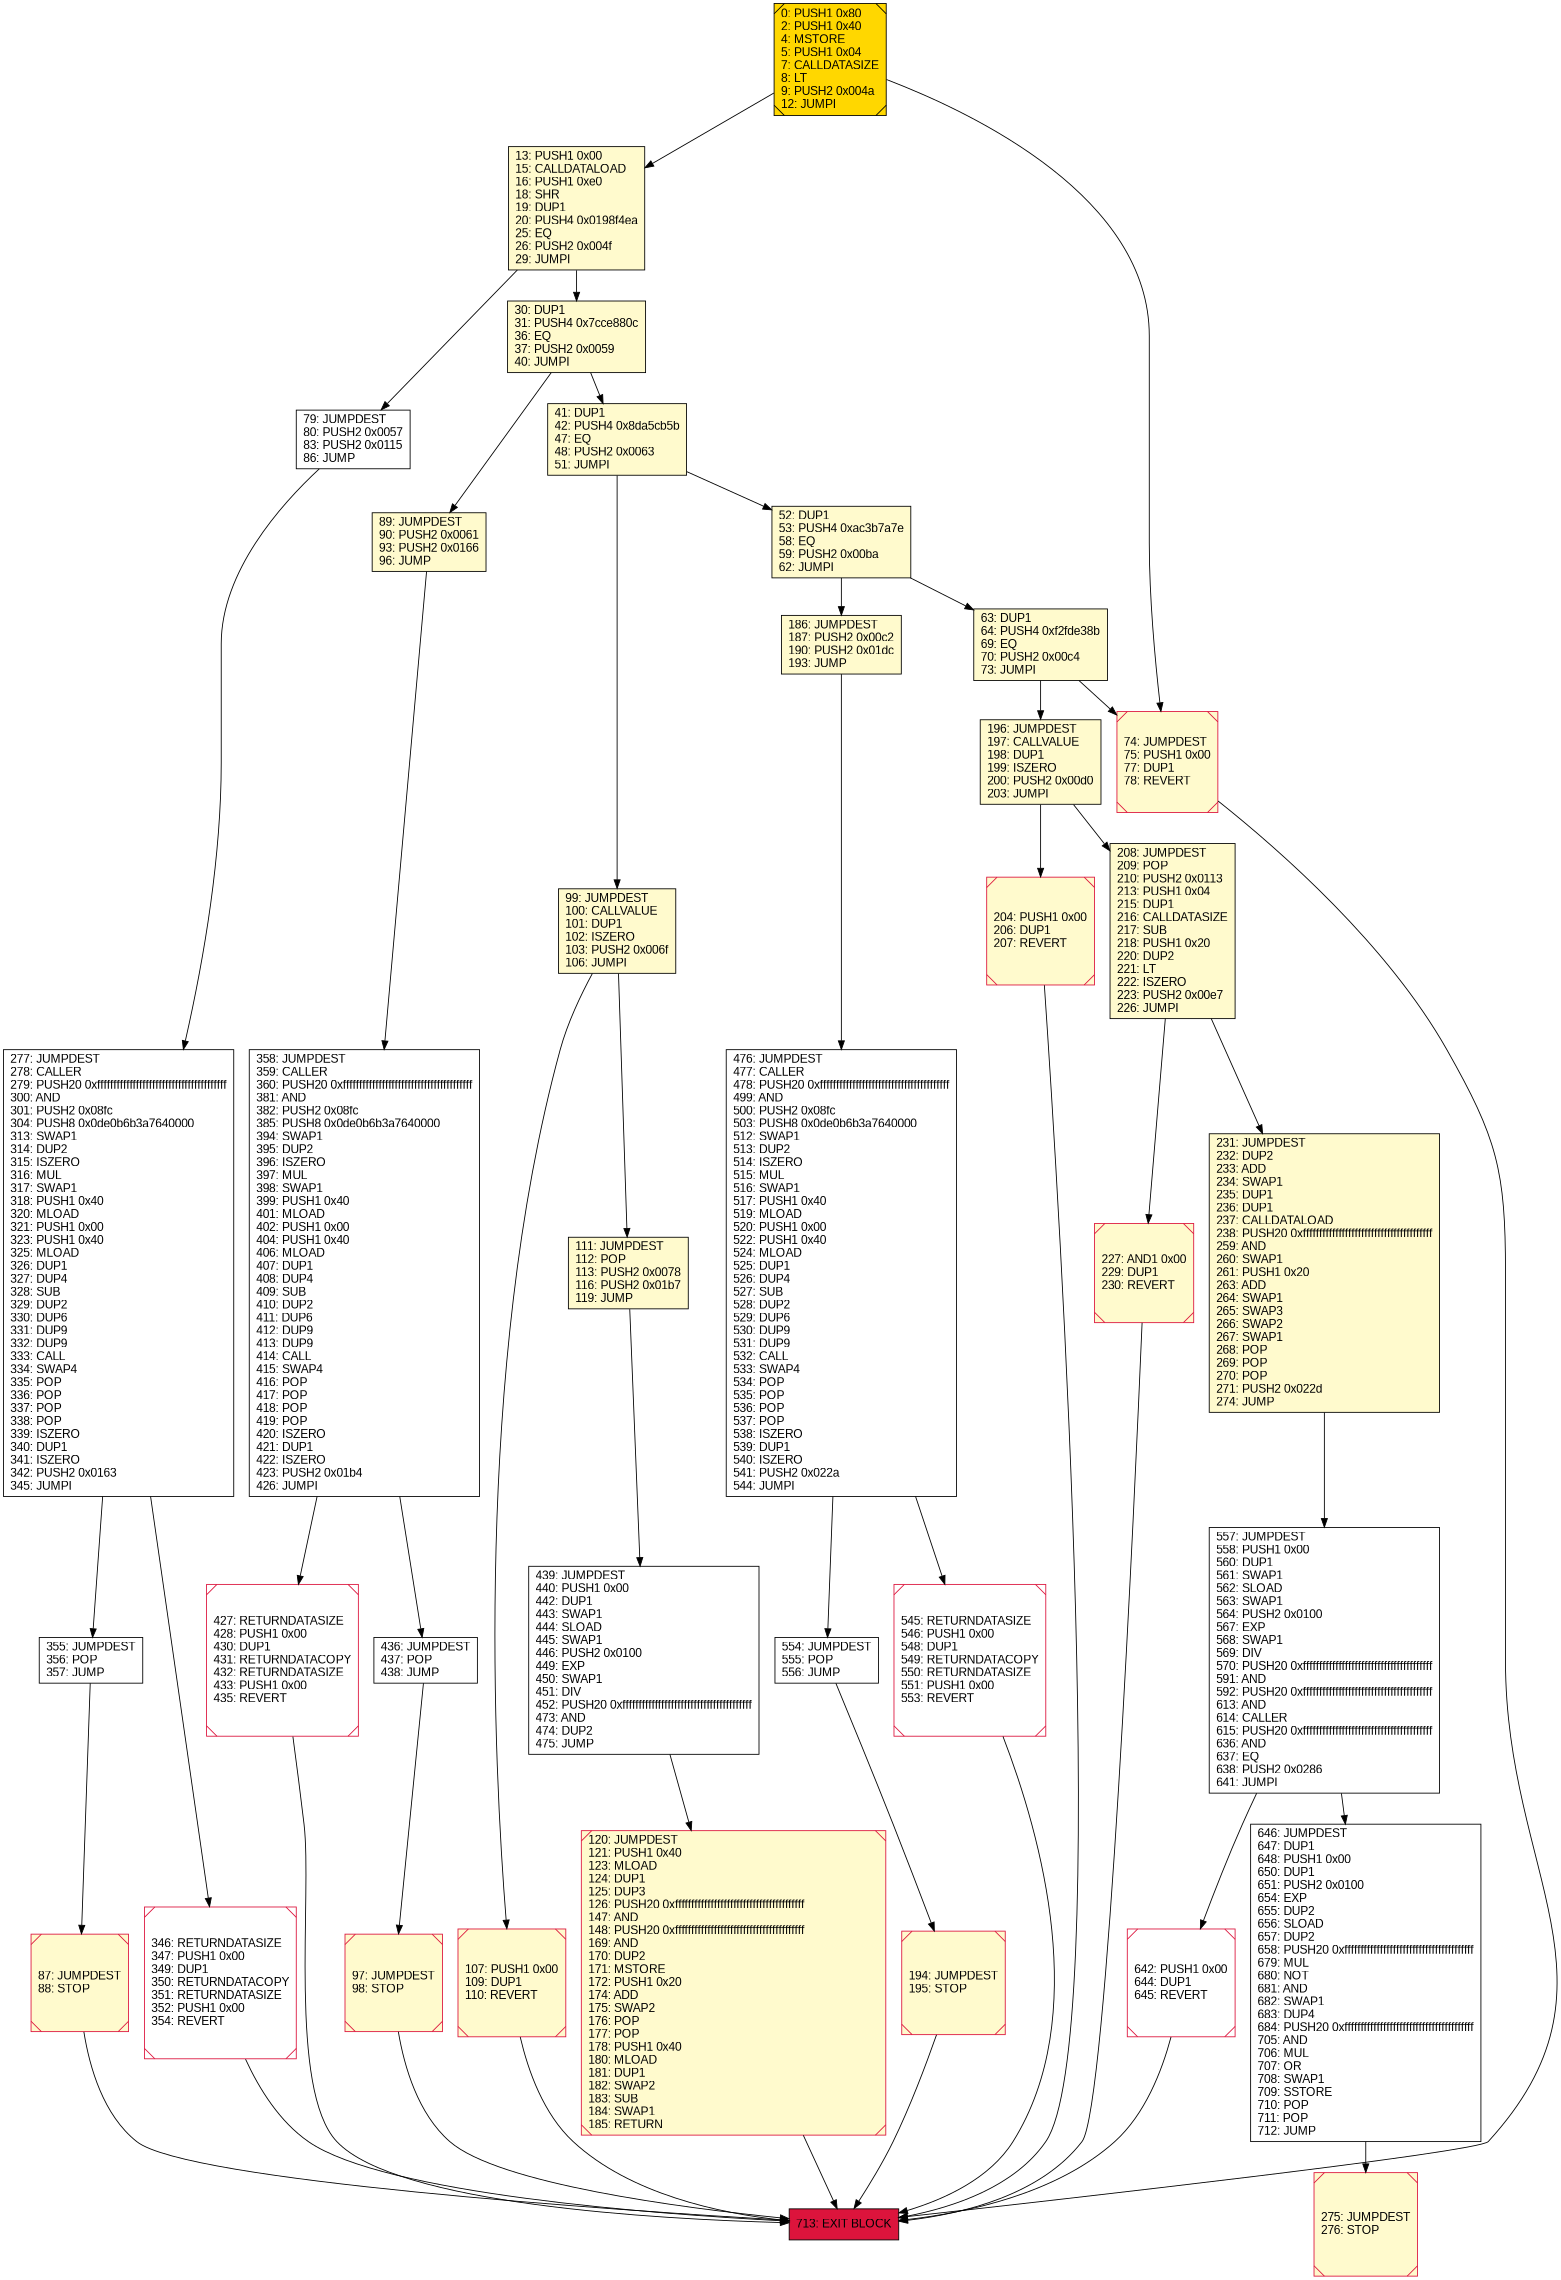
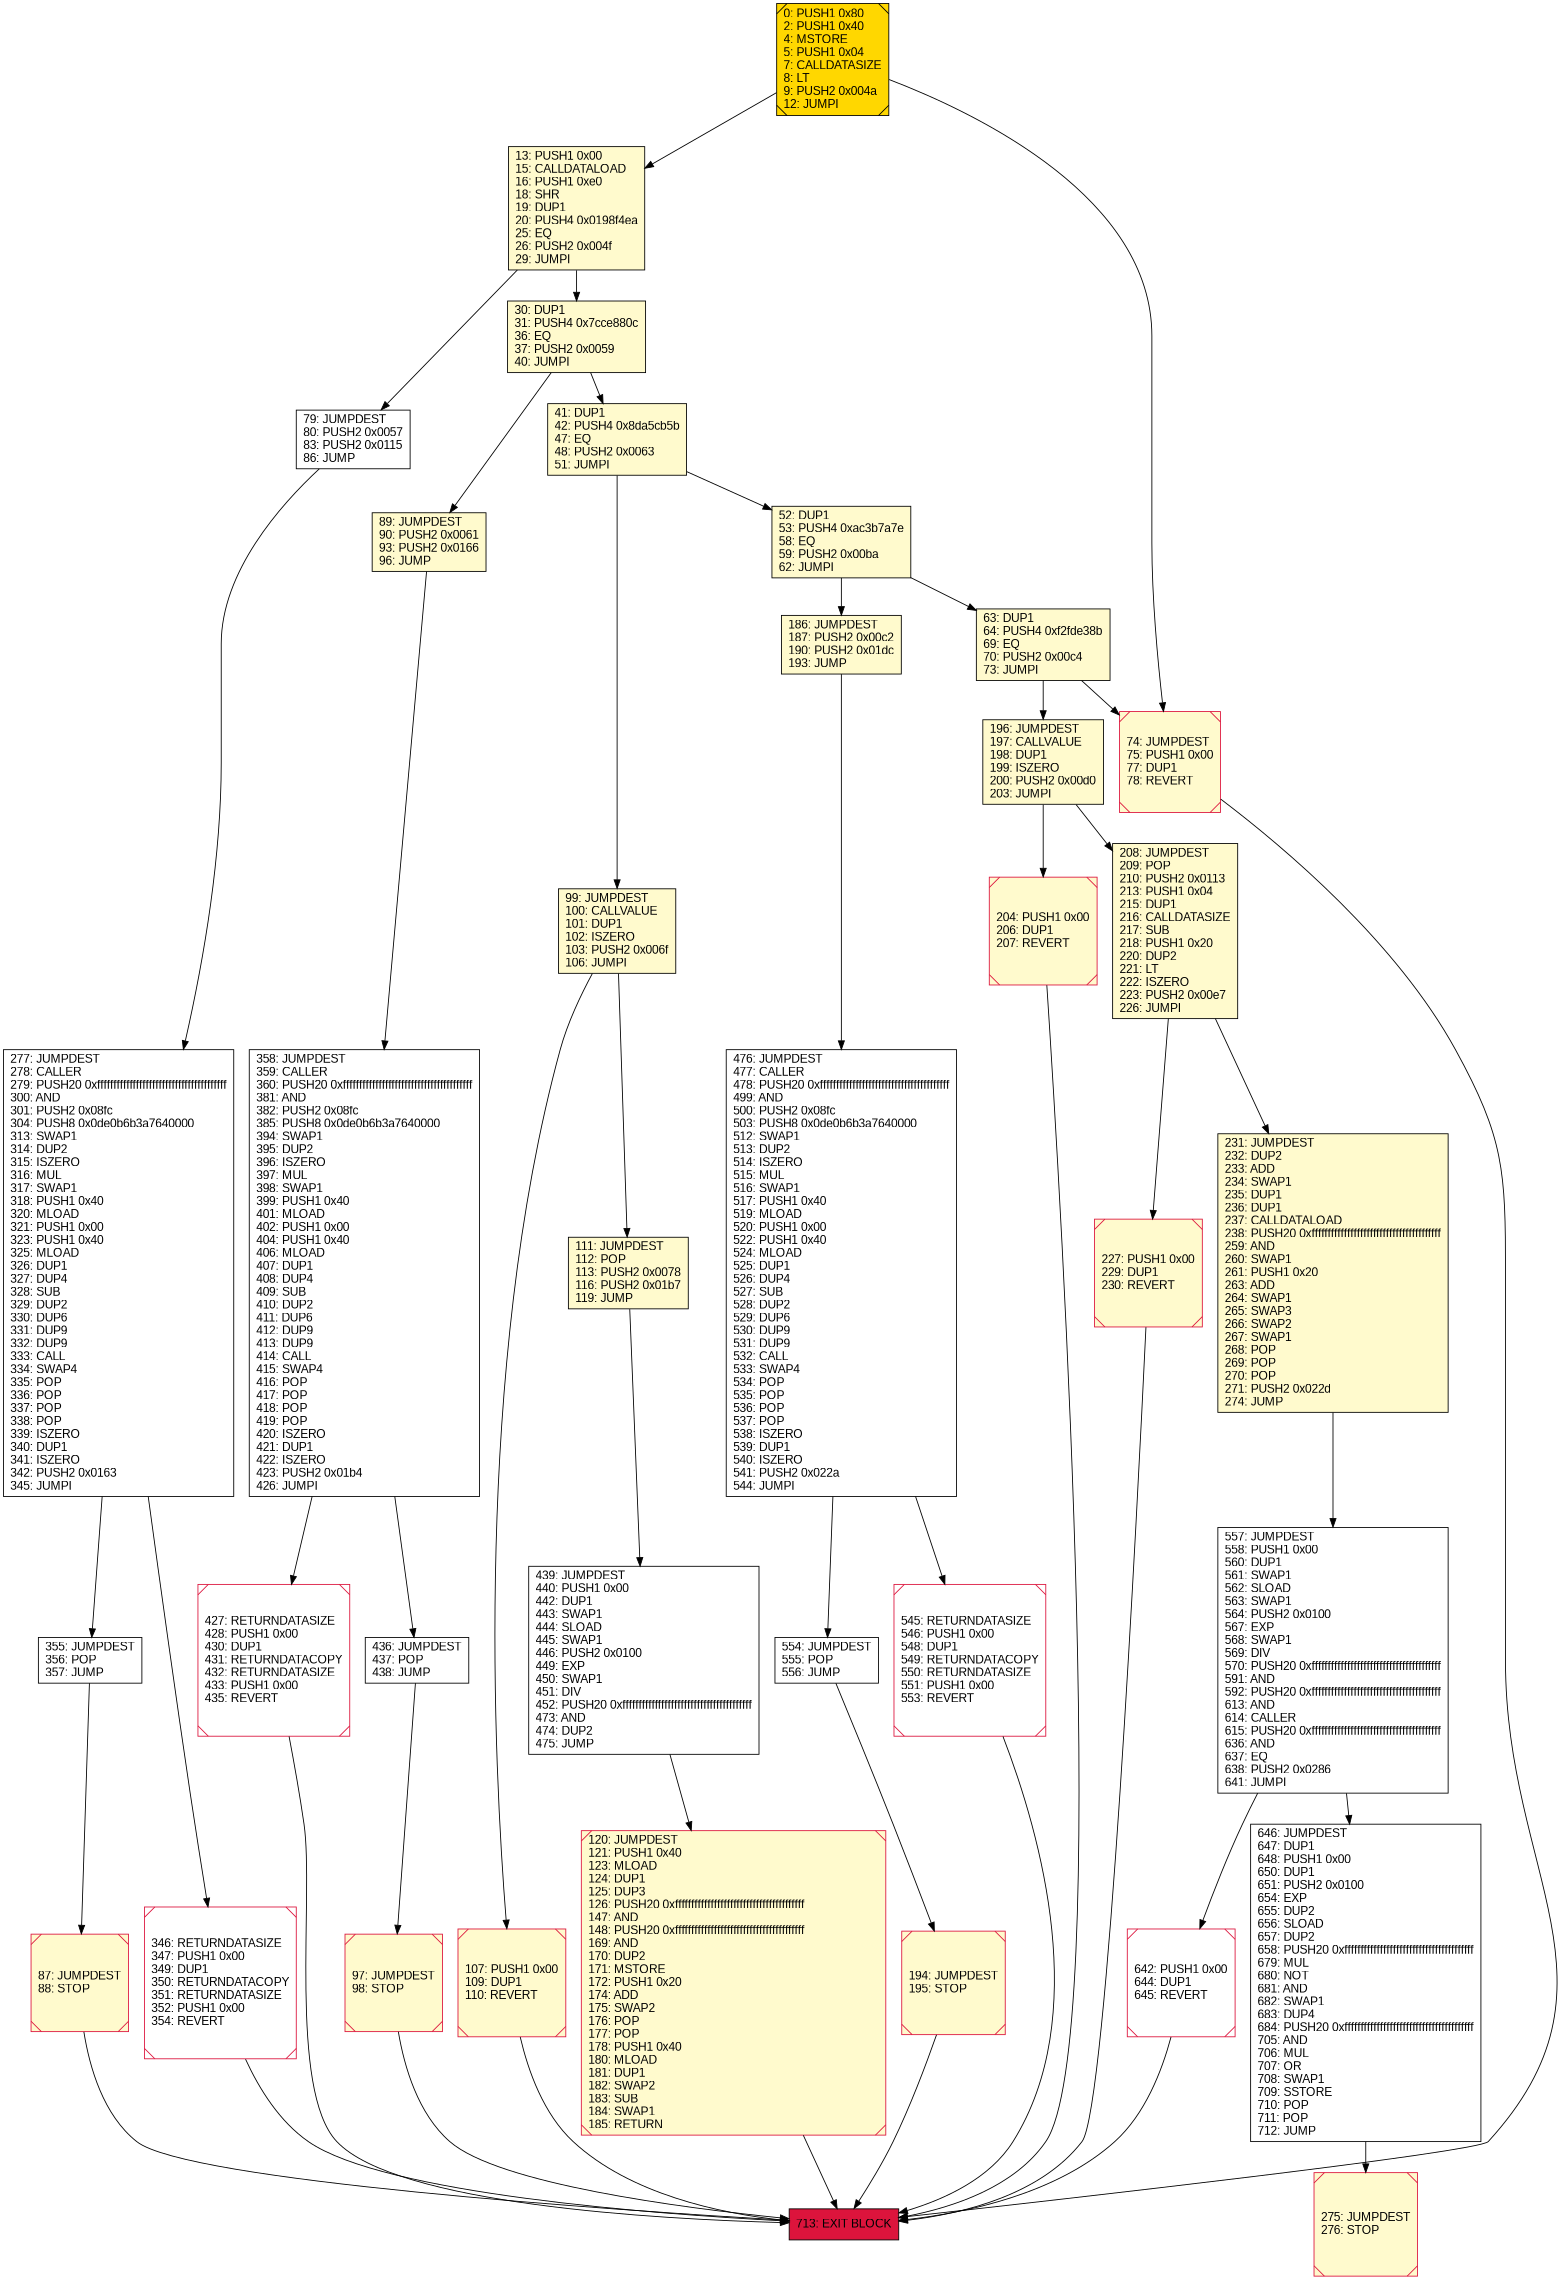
  digraph {
    rankdir=UD
    node [color=black fillcolor=lemonchiffon fontcolor=black fontname=arial shape=box style=filled]
    n1 [fillcolor=white label="277: JUMPDEST\l278: CALLER\l279: PUSH20 0xffffffffffffffffffffffffffffffffffffffff\l300: AND\l301: PUSH2 0x08fc\l304: PUSH8 0x0de0b6b3a7640000\l313: SWAP1\l314: DUP2\l315: ISZERO\l316: MUL\l317: SWAP1\l318: PUSH1 0x40\l320: MLOAD\l321: PUSH1 0x00\l323: PUSH1 0x40\l325: MLOAD\l326: DUP1\l327: DUP4\l328: SUB\l329: DUP2\l330: DUP6\l331: DUP9\l332: DUP9\l333: CALL\l334: SWAP4\l335: POP\l336: POP\l337: POP\l338: POP\l339: ISZERO\l340: DUP1\l341: ISZERO\l342: PUSH2 0x0163\l345: JUMPI\l"]
    n2 [color=crimson fillcolor=white label="346: RETURNDATASIZE\l347: PUSH1 0x00\l349: DUP1\l350: RETURNDATACOPY\l351: RETURNDATASIZE\l352: PUSH1 0x00\l354: REVERT\l" shape=Msquare]
    n3 [fillcolor=white label="355: JUMPDEST\l356: POP\l357: JUMP\l"]
    n4 [fillcolor=crimson label="713: EXIT BLOCK\l"]
    n5 [color=crimson label="87: JUMPDEST\l88: STOP\l" shape=Msquare]
    n6 [fillcolor=white label="439: JUMPDEST\l440: PUSH1 0x00\l442: DUP1\l443: SWAP1\l444: SLOAD\l445: SWAP1\l446: PUSH2 0x0100\l449: EXP\l450: SWAP1\l451: DIV\l452: PUSH20 0xffffffffffffffffffffffffffffffffffffffff\l473: AND\l474: DUP2\l475: JUMP\l"]
    n7 [color=crimson label="120: JUMPDEST\l121: PUSH1 0x40\l123: MLOAD\l124: DUP1\l125: DUP3\l126: PUSH20 0xffffffffffffffffffffffffffffffffffffffff\l147: AND\l148: PUSH20 0xffffffffffffffffffffffffffffffffffffffff\l169: AND\l170: DUP2\l171: MSTORE\l172: PUSH1 0x20\l174: ADD\l175: SWAP2\l176: POP\l177: POP\l178: PUSH1 0x40\l180: MLOAD\l181: DUP1\l182: SWAP2\l183: SUB\l184: SWAP1\l185: RETURN\l" shape=Msquare]
-   n8 [color=crimson label="227: AND1 0x00\l229: DUP1\l230: REVERT\l" shape=Msquare]
+   n8 [color=crimson label="227: PUSH1 0x00\l229: DUP1\l230: REVERT\l" shape=Msquare]
    n9 [color=crimson label="275: JUMPDEST\l276: STOP\l" shape=Msquare]
    n10 [color=crimson label="107: PUSH1 0x00\l109: DUP1\l110: REVERT\l" shape=Msquare]
    n11 [fillcolor=white label="476: JUMPDEST\l477: CALLER\l478: PUSH20 0xffffffffffffffffffffffffffffffffffffffff\l499: AND\l500: PUSH2 0x08fc\l503: PUSH8 0x0de0b6b3a7640000\l512: SWAP1\l513: DUP2\l514: ISZERO\l515: MUL\l516: SWAP1\l517: PUSH1 0x40\l519: MLOAD\l520: PUSH1 0x00\l522: PUSH1 0x40\l524: MLOAD\l525: DUP1\l526: DUP4\l527: SUB\l528: DUP2\l529: DUP6\l530: DUP9\l531: DUP9\l532: CALL\l533: SWAP4\l534: POP\l535: POP\l536: POP\l537: POP\l538: ISZERO\l539: DUP1\l540: ISZERO\l541: PUSH2 0x022a\l544: JUMPI\l"]
    n12 [fillcolor=white label="554: JUMPDEST\l555: POP\l556: JUMP\l"]
    n13 [color=crimson fillcolor=white label="545: RETURNDATASIZE\l546: PUSH1 0x00\l548: DUP1\l549: RETURNDATACOPY\l550: RETURNDATASIZE\l551: PUSH1 0x00\l553: REVERT\l" shape=Msquare]
    n14 [color=crimson label="194: JUMPDEST\l195: STOP\l" shape=Msquare]
    n15 [fillcolor=white label="358: JUMPDEST\l359: CALLER\l360: PUSH20 0xffffffffffffffffffffffffffffffffffffffff\l381: AND\l382: PUSH2 0x08fc\l385: PUSH8 0x0de0b6b3a7640000\l394: SWAP1\l395: DUP2\l396: ISZERO\l397: MUL\l398: SWAP1\l399: PUSH1 0x40\l401: MLOAD\l402: PUSH1 0x00\l404: PUSH1 0x40\l406: MLOAD\l407: DUP1\l408: DUP4\l409: SUB\l410: DUP2\l411: DUP6\l412: DUP9\l413: DUP9\l414: CALL\l415: SWAP4\l416: POP\l417: POP\l418: POP\l419: POP\l420: ISZERO\l421: DUP1\l422: ISZERO\l423: PUSH2 0x01b4\l426: JUMPI\l"]
    n16 [fillcolor=white label="436: JUMPDEST\l437: POP\l438: JUMP\l"]
    n17 [color=crimson fillcolor=white label="427: RETURNDATASIZE\l428: PUSH1 0x00\l430: DUP1\l431: RETURNDATACOPY\l432: RETURNDATASIZE\l433: PUSH1 0x00\l435: REVERT\l" shape=Msquare]
    n18 [color=crimson label="97: JUMPDEST\l98: STOP\l" shape=Msquare]
    n19 [fillcolor=white label="79: JUMPDEST\l80: PUSH2 0x0057\l83: PUSH2 0x0115\l86: JUMP\l"]
    n20 [color=crimson label="74: JUMPDEST\l75: PUSH1 0x00\l77: DUP1\l78: REVERT\l" shape=Msquare]
    n21 [label="13: PUSH1 0x00\l15: CALLDATALOAD\l16: PUSH1 0xe0\l18: SHR\l19: DUP1\l20: PUSH4 0x0198f4ea\l25: EQ\l26: PUSH2 0x004f\l29: JUMPI\l"]
    n22 [label="30: DUP1\l31: PUSH4 0x7cce880c\l36: EQ\l37: PUSH2 0x0059\l40: JUMPI\l"]
    n23 [label="89: JUMPDEST\l90: PUSH2 0x0061\l93: PUSH2 0x0166\l96: JUMP\l"]
    n24 [label="41: DUP1\l42: PUSH4 0x8da5cb5b\l47: EQ\l48: PUSH2 0x0063\l51: JUMPI\l"]
    n25 [label="99: JUMPDEST\l100: CALLVALUE\l101: DUP1\l102: ISZERO\l103: PUSH2 0x006f\l106: JUMPI\l"]
    n26 [label="111: JUMPDEST\l112: POP\l113: PUSH2 0x0078\l116: PUSH2 0x01b7\l119: JUMP\l"]
    n27 [label="63: DUP1\l64: PUSH4 0xf2fde38b\l69: EQ\l70: PUSH2 0x00c4\l73: JUMPI\l"]
    n28 [label="196: JUMPDEST\l197: CALLVALUE\l198: DUP1\l199: ISZERO\l200: PUSH2 0x00d0\l203: JUMPI\l"]
    n29 [label="208: JUMPDEST\l209: POP\l210: PUSH2 0x0113\l213: PUSH1 0x04\l215: DUP1\l216: CALLDATASIZE\l217: SUB\l218: PUSH1 0x20\l220: DUP2\l221: LT\l222: ISZERO\l223: PUSH2 0x00e7\l226: JUMPI\l"]
    n30 [color=crimson label="204: PUSH1 0x00\l206: DUP1\l207: REVERT\l" shape=Msquare]
    n31 [label="231: JUMPDEST\l232: DUP2\l233: ADD\l234: SWAP1\l235: DUP1\l236: DUP1\l237: CALLDATALOAD\l238: PUSH20 0xffffffffffffffffffffffffffffffffffffffff\l259: AND\l260: SWAP1\l261: PUSH1 0x20\l263: ADD\l264: SWAP1\l265: SWAP3\l266: SWAP2\l267: SWAP1\l268: POP\l269: POP\l270: POP\l271: PUSH2 0x022d\l274: JUMP\l"]
    n32 [fillcolor=white label="557: JUMPDEST\l558: PUSH1 0x00\l560: DUP1\l561: SWAP1\l562: SLOAD\l563: SWAP1\l564: PUSH2 0x0100\l567: EXP\l568: SWAP1\l569: DIV\l570: PUSH20 0xffffffffffffffffffffffffffffffffffffffff\l591: AND\l592: PUSH20 0xffffffffffffffffffffffffffffffffffffffff\l613: AND\l614: CALLER\l615: PUSH20 0xffffffffffffffffffffffffffffffffffffffff\l636: AND\l637: EQ\l638: PUSH2 0x0286\l641: JUMPI\l"]
    n33 [color=crimson fillcolor=white label="642: PUSH1 0x00\l644: DUP1\l645: REVERT\l" shape=Msquare]
    n34 [fillcolor=white label="646: JUMPDEST\l647: DUP1\l648: PUSH1 0x00\l650: DUP1\l651: PUSH2 0x0100\l654: EXP\l655: DUP2\l656: SLOAD\l657: DUP2\l658: PUSH20 0xffffffffffffffffffffffffffffffffffffffff\l679: MUL\l680: NOT\l681: AND\l682: SWAP1\l683: DUP4\l684: PUSH20 0xffffffffffffffffffffffffffffffffffffffff\l705: AND\l706: MUL\l707: OR\l708: SWAP1\l709: SSTORE\l710: POP\l711: POP\l712: JUMP\l"]
    n35 [label="52: DUP1\l53: PUSH4 0xac3b7a7e\l58: EQ\l59: PUSH2 0x00ba\l62: JUMPI\l"]
    n36 [label="186: JUMPDEST\l187: PUSH2 0x00c2\l190: PUSH2 0x01dc\l193: JUMP\l"]
    n37 [fillcolor=gold label="0: PUSH1 0x80\l2: PUSH1 0x40\l4: MSTORE\l5: PUSH1 0x04\l7: CALLDATASIZE\l8: LT\l9: PUSH2 0x004a\l12: JUMPI\l" shape=Msquare]
    n1 -> n2
    n1 -> n3
    n2 -> n4
    n3 -> n5
    n5 -> n4
    n6 -> n7
    n7 -> n4
    n8 -> n4
    n10 -> n4
    n11 -> n12
    n11 -> n13
    n12 -> n14
    n13 -> n4
    n14 -> n4
    n15 -> n16
    n15 -> n17
    n16 -> n18
    n17 -> n4
    n18 -> n4
    n19 -> n1
    n20 -> n4
    n21 -> n19
    n21 -> n22
    n22 -> n23
    n22 -> n24
    n23 -> n15
    n24 -> n25
    n24 -> n35
    n25 -> n10
    n25 -> n26
    n26 -> n6
    n27 -> n20
    n27 -> n28
    n28 -> n29
    n28 -> n30
    n29 -> n8
    n29 -> n31
    n30 -> n4
    n31 -> n32
    n32 -> n33
    n32 -> n34
    n33 -> n4
    n34 -> n9
    n35 -> n27
    n35 -> n36
    n36 -> n11
    n37 -> n20
    n37 -> n21
  }
